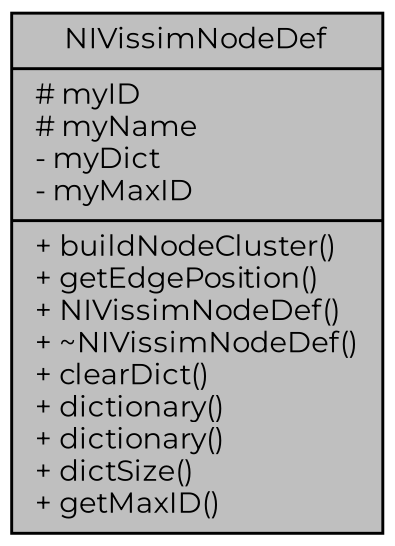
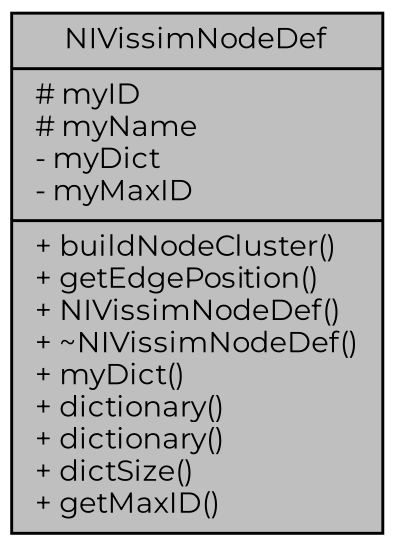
  digraph {
    fontname=Montserrat
-   n1 [color=black fillcolor=grey75 fontcolor=black fontname=Montserrat fontsize=10 height=0.2 label="{NIVissimNodeDef\n|# myID\l# myName\l- myDict\l- myMaxID\l|+ buildNodeCluster()\l+ getEdgePosition()\l+ NIVissimNodeDef()\l+ ~NIVissimNodeDef()\l+ clearDict()\l+ dictionary()\l+ dictionary()\l+ dictSize()\l+ getMaxID()\l}" shape=record style=filled width=0.4]
+   n1 [color=black fillcolor=grey75 fontcolor=black fontname=Montserrat fontsize=10 height=0.2 label="{NIVissimNodeDef\n|# myID\l# myName\l- myDict\l- myMaxID\l|+ buildNodeCluster()\l+ getEdgePosition()\l+ NIVissimNodeDef()\l+ ~NIVissimNodeDef()\l+ myDict()\l+ dictionary()\l+ dictionary()\l+ dictSize()\l+ getMaxID()\l}" shape=record style=filled width=0.4]
  }
